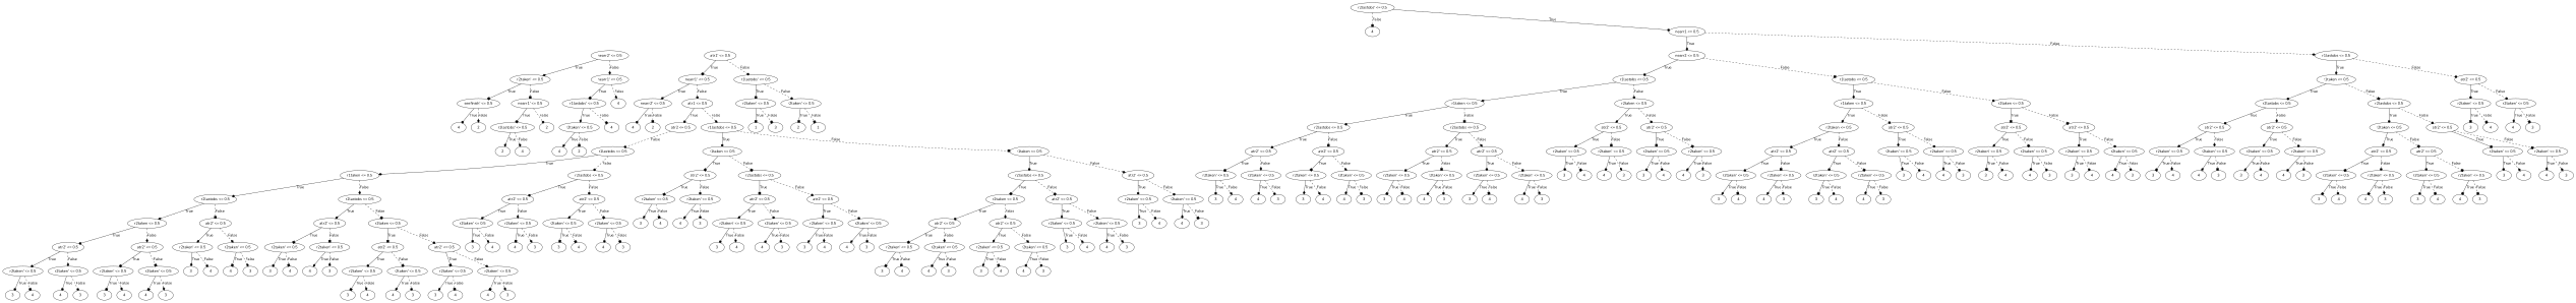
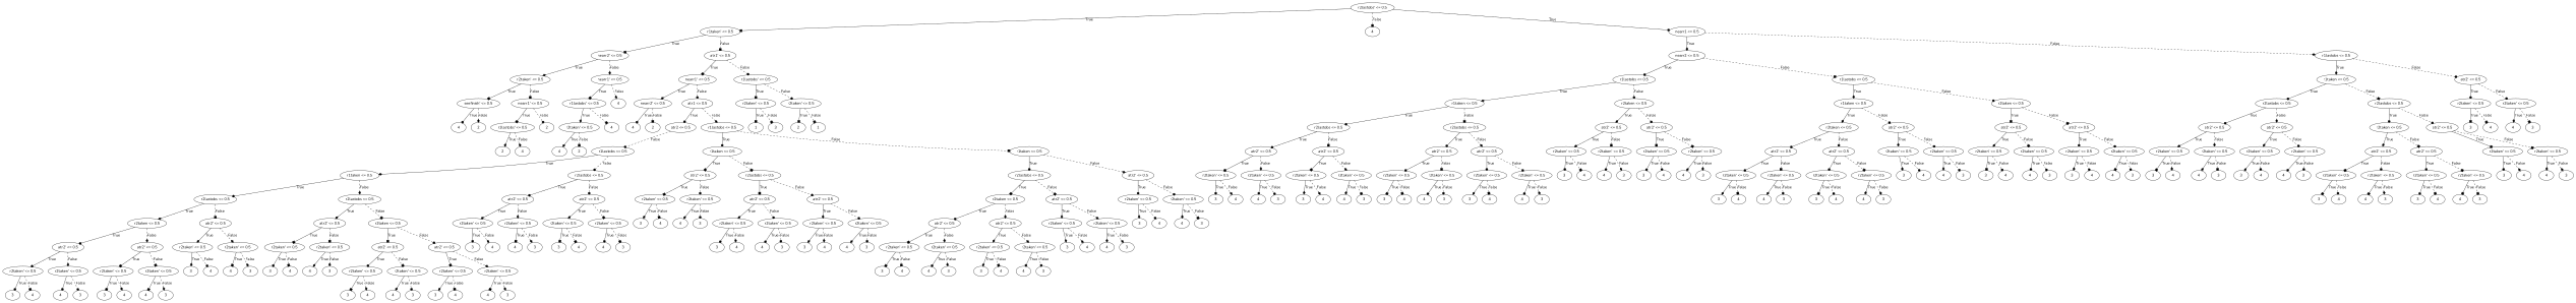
  digraph {
    fontname=Nunito
    node [fontname=Nunito]
    edge [arrowhead=diamond fontname=Nunito]
    n1 [label="r2lastobs' <= 0.5"]
+   n2 [label="r1taken' <= 0.5"]
    n3 [label=4]
    n4 [label="nearr1 <= 0.5"]
    n5 [label="nearr2' <= 0.5"]
    n6 [label="atr1' <= 0.5"]
    n7 [label="r2taken' <= 0.5"]
    n8 [label="nearr1' <= 0.5"]
    n9 [label="nearr1' <= 0.5"]
    n10 [label="r1lastobs' <= 0.5"]
    n11 [label="seefinish' <= 0.5"]
    n12 [label="nearr1' <= 0.5"]
    n13 [label="r1lastobs' <= 0.5"]
    n14 [label=4]
    n15 [label=4]
    n16 [label=2]
    n17 [label="r1lastobs' <= 0.5"]
    n18 [label=2]
    n19 [label=2]
    n20 [label=4]
    n21 [label="r2taken' <= 0.5"]
    n22 [label=4]
    n23 [label=4]
    n24 [label=2]
    n25 [label="nearr2' <= 0.5"]
    n26 [label="atr1 <= 0.5"]
    n27 [label="r2taken' <= 0.5"]
    n28 [label="r2taken' <= 0.5"]
    n29 [label=4]
    n30 [label=2]
    n31 [label="atr2 <= 0.5"]
    n32 [label="r1lastobs <= 0.5"]
    n33 [label="r1lastobs <= 0.5"]
    n34 [label="r1taken <= 0.5"]
    n35 [label="r1taken <= 0.5"]
    n36 [label="nearr2 <= 0.5"]
    n37 [label="r1lastobs <= 0.5"]
    n38 [label="r1taken <= 0.5"]
    n39 [label="r2lastobs <= 0.5"]
    n40 [label="r1lastobs <= 0.5"]
    n41 [label="r1lastobs <= 0.5"]
    n42 [label="r1taken <= 0.5"]
    n43 [label="atr2' <= 0.5"]
    n44 [label="r1taken <= 0.5"]
    n45 [label="r2taken <= 0.5"]
    n46 [label="r1taken <= 0.5"]
    n47 [label="r2taken <= 0.5"]
    n48 [label="r2lastobs <= 0.5"]
    n49 [label="r2lastobs <= 0.5"]
    n50 [label="atr2' <= 0.5"]
    n51 [label="atr2' <= 0.5"]
    n52 [label="atr2' <= 0.5"]
    n53 [label="atr2' <= 0.5"]
    n54 [label="atr2' <= 0.5"]
    n55 [label="atr2' <= 0.5"]
    n56 [label="r2taken' <= 0.5"]
    n57 [label="r2taken' <= 0.5"]
    n58 [label="r2taken' <= 0.5"]
    n59 [label="r2taken' <= 0.5"]
    n60 [label=3]
    n61 [label=4]
    n62 [label=4]
    n63 [label=3]
    n64 [label=3]
    n65 [label=4]
    n66 [label=4]
    n67 [label=3]
    n68 [label="r2taken' <= 0.5"]
    n69 [label="r2taken' <= 0.5"]
    n70 [label="r2taken' <= 0.5"]
    n71 [label="r2taken' <= 0.5"]
    n72 [label=3]
    n73 [label=4]
    n74 [label=4]
    n75 [label=3]
    n76 [label=3]
    n77 [label=4]
    n78 [label=4]
    n79 [label=3]
    n80 [label="r2taken' <= 0.5"]
    n81 [label="r2taken' <= 0.5"]
    n82 [label="r2taken' <= 0.5"]
    n83 [label="r2taken' <= 0.5"]
    n84 [label=3]
    n85 [label=4]
    n86 [label=4]
    n87 [label=3]
    n88 [label=3]
    n89 [label=4]
    n90 [label=4]
    n91 [label=3]
    n92 [label="r2taken <= 0.5"]
    n93 [label="atr2' <= 0.5"]
    n94 [label="atr2' <= 0.5"]
    n95 [label="atr2' <= 0.5"]
    n96 [label="atr2' <= 0.5"]
    n97 [label="atr2' <= 0.5"]
    n98 [label="r2taken' <= 0.5"]
    n99 [label="r2taken' <= 0.5"]
    n100 [label="r2taken' <= 0.5"]
    n101 [label="r2taken' <= 0.5"]
    n102 [label="r2taken' <= 0.5"]
    n103 [label="r2taken' <= 0.5"]
    n104 [label=3]
    n105 [label=4]
    n106 [label=4]
    n107 [label=3]
    n108 [label=3]
    n109 [label=4]
    n110 [label=4]
    n111 [label=3]
    n112 [label=3]
    n113 [label=4]
    n114 [label=4]
    n115 [label=3]
    n116 [label="r2taken' <= 0.5"]
    n117 [label="r2taken' <= 0.5"]
    n118 [label="r2taken' <= 0.5"]
    n119 [label="r2taken' <= 0.5"]
    n120 [label=3]
    n121 [label=4]
    n122 [label=4]
    n123 [label=3]
    n124 [label=3]
    n125 [label=4]
    n126 [label=4]
    n127 [label=3]
    n128 [label="r2lastobs <= 0.5"]
    n129 [label="r2lastobs <= 0.5"]
    n130 [label="r2taken' <= 0.5"]
    n131 [label="r2taken' <= 0.5"]
    n132 [label="atr2' <= 0.5"]
    n133 [label="atr2' <= 0.5"]
    n134 [label="r2taken <= 0.5"]
    n135 [label="atr2' <= 0.5"]
    n136 [label="r2taken' <= 0.5"]
    n137 [label="r2taken' <= 0.5"]
    n138 [label="r2taken' <= 0.5"]
    n139 [label="r2taken' <= 0.5"]
    n140 [label=3]
    n141 [label=4]
    n142 [label=4]
    n143 [label=3]
    n144 [label=3]
    n145 [label=4]
    n146 [label=4]
    n147 [label=3]
    n148 [label="atr2' <= 0.5"]
    n149 [label="atr2' <= 0.5"]
    n150 [label="r2taken' <= 0.5"]
    n151 [label="r2taken' <= 0.5"]
    n152 [label="r2taken' <= 0.5"]
    n153 [label="r2taken' <= 0.5"]
    n154 [label="r2taken' <= 0.5"]
    n155 [label="r2taken' <= 0.5"]
    n156 [label=3]
    n157 [label=4]
    n158 [label=4]
    n159 [label=3]
    n160 [label=3]
    n161 [label=4]
    n162 [label=4]
    n163 [label=3]
    n164 [label=3]
    n165 [label=4]
    n166 [label=4]
    n167 [label=3]
    n168 [label=3]
    n169 [label=4]
    n170 [label=4]
    n171 [label=3]
    n172 [label="r2lastobs <= 0.5"]
    n173 [label="r2lastobs <= 0.5"]
    n174 [label="atr2' <= 0.5"]
    n175 [label="atr2' <= 0.5"]
    n176 [label="r2taken <= 0.5"]
    n177 [label="atr2' <= 0.5"]
    n178 [label="atr2' <= 0.5"]
    n179 [label="r2taken <= 0.5"]
    n180 [label="atr2' <= 0.5"]
    n181 [label="atr2' <= 0.5"]
    n182 [label="r2taken' <= 0.5"]
    n183 [label="r2taken' <= 0.5"]
    n184 [label="r2taken' <= 0.5"]
    n185 [label="r2taken' <= 0.5"]
    n186 [label="r2taken' <= 0.5"]
    n187 [label="r2taken' <= 0.5"]
    n188 [label=3]
    n189 [label=4]
    n190 [label=4]
    n191 [label=3]
    n192 [label=3]
    n193 [label=4]
    n194 [label=4]
    n195 [label=3]
    n196 [label=3]
    n197 [label=4]
    n198 [label=4]
    n199 [label=3]
    n200 [label="r2taken' <= 0.5"]
    n201 [label="r2taken' <= 0.5"]
    n202 [label="atr2' <= 0.5"]
    n203 [label="atr2' <= 0.5"]
    n204 [label=3]
    n205 [label=4]
    n206 [label=4]
    n207 [label=3]
    n208 [label="r2taken' <= 0.5"]
    n209 [label="r2taken' <= 0.5"]
    n210 [label="r2taken' <= 0.5"]
    n211 [label="r2taken' <= 0.5"]
    n212 [label=3]
    n213 [label=4]
    n214 [label=4]
    n215 [label=3]
    n216 [label=3]
    n217 [label=4]
    n218 [label=4]
    n219 [label=3]
    n220 [label="r2taken' <= 0.5"]
    n221 [label="r2taken' <= 0.5"]
    n222 [label="r2taken' <= 0.5"]
    n223 [label="r2taken' <= 0.5"]
    n224 [label=3]
    n225 [label=4]
    n226 [label=4]
    n227 [label=3]
    n228 [label=3]
    n229 [label=4]
    n230 [label=4]
    n231 [label=3]
    n232 [label="atr2' <= 0.5"]
    n233 [label="r2lastobs <= 0.5"]
    n234 [label="r2lastobs <= 0.5"]
    n235 [label="atr2' <= 0.5"]
    n236 [label="r2taken' <= 0.5"]
    n237 [label="r2taken' <= 0.5"]
    n238 [label="atr2' <= 0.5"]
    n239 [label="atr2' <= 0.5"]
    n240 [label=3]
    n241 [label=4]
    n242 [label=4]
    n243 [label=3]
    n244 [label="r2taken' <= 0.5"]
    n245 [label="r2taken' <= 0.5"]
    n246 [label="r2taken' <= 0.5"]
    n247 [label="r2taken' <= 0.5"]
    n248 [label=3]
    n249 [label=4]
    n250 [label=4]
    n251 [label=3]
    n252 [label=3]
    n253 [label=4]
    n254 [label=4]
    n255 [label=3]
    n256 [label="r2taken <= 0.5"]
    n257 [label="atr2' <= 0.5"]
    n258 [label="r2taken' <= 0.5"]
    n259 [label="r2taken' <= 0.5"]
    n260 [label="atr2' <= 0.5"]
    n261 [label="atr2' <= 0.5"]
    n262 [label="r2taken' <= 0.5"]
    n263 [label="r2taken' <= 0.5"]
    n264 [label="r2taken' <= 0.5"]
    n265 [label="r2taken' <= 0.5"]
    n266 [label="r2taken' <= 0.5"]
    n267 [label="r2taken' <= 0.5"]
    n268 [label=3]
    n269 [label=4]
    n270 [label=4]
    n271 [label=3]
    n272 [label=3]
    n273 [label=4]
    n274 [label=4]
    n275 [label=3]
    n276 [label=3]
    n277 [label=4]
    n278 [label=4]
    n279 [label=3]
    n280 [label=3]
    n281 [label=4]
    n282 [label=4]
    n283 [label=3]
    n284 [label=1]
    n285 [label=3]
    n286 [label=2]
    n287 [label=1]
+   n1 -> n2 [arrowhead=box label=True]
    n1 -> n3 [arrowhead=box label=False style=dashed]
    n1 -> n4 [arrowhead=dot label=True]
+   n2 -> n5 [arrowhead=box label=True]
+   n2 -> n6 [arrowhead=box label=False style=dashed]
    n4 -> n36 [label=True]
    n4 -> n37 [label=False style=dashed]
    n5 -> n7 [label=True]
    n5 -> n8 [label=False style=dashed]
    n6 -> n9 [arrowhead=box label=True]
    n6 -> n10 [arrowhead=dot label=False style=dashed]
    n7 -> n11 [arrowhead=box label=True]
    n7 -> n12 [arrowhead=box label=False style=dashed]
    n8 -> n13 [arrowhead=box label=True]
    n8 -> n14 [label=False style=dashed]
    n9 -> n25 [label=True]
    n9 -> n26 [arrowhead=dot label=False style=dashed]
    n10 -> n27 [arrowhead=box label=True]
    n10 -> n28 [arrowhead=dot label=False style=dashed]
    n11 -> n15 [arrowhead=dot label=True]
    n11 -> n16 [label=False style=dashed]
    n12 -> n17 [arrowhead=box label=True]
    n12 -> n18 [arrowhead=dot label=False style=dashed]
    n13 -> n21 [label=True]
    n13 -> n22 [arrowhead=box label=False style=dashed]
    n17 -> n19 [label=True]
    n17 -> n20 [label=False style=dashed]
    n21 -> n23 [label=True]
    n21 -> n24 [arrowhead=box label=False style=dashed]
    n25 -> n29 [arrowhead=dot label=True]
    n25 -> n30 [arrowhead=box label=False style=dashed]
    n26 -> n31 [arrowhead=dot label=True]
    n26 -> n32 [label=False style=dashed]
    n27 -> n284 [arrowhead=box label=True]
    n27 -> n285 [arrowhead=box label=False style=dashed]
    n28 -> n286 [arrowhead=box label=True]
    n28 -> n287 [arrowhead=box label=False style=dashed]
    n31 -> n33 [arrowhead=dot label=False style=dashed]
    n32 -> n34 [arrowhead=dot label=True]
    n32 -> n35 [arrowhead=box label=False style=dashed]
    n33 -> n38 [label=True]
    n33 -> n39 [arrowhead=dot label=False style=dashed]
    n34 -> n232 [arrowhead=box label=True]
    n34 -> n233 [arrowhead=box label=False style=dashed]
    n35 -> n234 [arrowhead=dot label=True]
    n35 -> n235 [label=False style=dashed]
    n36 -> n40 [arrowhead=dot label=True]
    n36 -> n41 [arrowhead=box label=False style=dashed]
    n37 -> n42 [label=True]
    n37 -> n43 [arrowhead=dot label=False style=dashed]
    n38 -> n172 [arrowhead=dot label=True]
    n38 -> n173 [label=False style=dashed]
    n39 -> n174 [arrowhead=dot label=True]
    n39 -> n175 [arrowhead=dot label=False style=dashed]
    n40 -> n44 [label=True]
    n40 -> n45 [arrowhead=dot label=False style=dashed]
    n41 -> n46 [label=True]
    n41 -> n47 [arrowhead=dot label=False style=dashed]
    n42 -> n128 [arrowhead=dot label=True]
    n42 -> n129 [arrowhead=box label=False style=dashed]
    n43 -> n130 [arrowhead=dot label=True]
    n43 -> n131 [arrowhead=dot label=False style=dashed]
    n44 -> n48 [arrowhead=dot label=True]
    n44 -> n49 [arrowhead=box label=False style=dashed]
    n45 -> n50 [label=True]
    n45 -> n51 [arrowhead=dot label=False style=dashed]
    n46 -> n92 [label=True]
    n46 -> n93 [arrowhead=dot label=False style=dashed]
    n47 -> n94 [arrowhead=box label=True]
    n47 -> n95 [arrowhead=box label=False style=dashed]
    n48 -> n52 [arrowhead=dot label=True]
    n48 -> n53 [arrowhead=box label=False style=dashed]
    n49 -> n54 [arrowhead=dot label=True]
    n49 -> n55 [label=False style=dashed]
    n50 -> n80 [label=True]
    n50 -> n81 [arrowhead=box label=False style=dashed]
    n51 -> n82 [arrowhead=box label=True]
    n51 -> n83 [arrowhead=box label=False style=dashed]
    n52 -> n56 [arrowhead=box label=True]
    n52 -> n57 [label=False style=dashed]
    n53 -> n58 [arrowhead=box label=True]
    n53 -> n59 [label=False style=dashed]
    n54 -> n68 [arrowhead=dot label=True]
    n54 -> n69 [arrowhead=box label=False style=dashed]
    n55 -> n70 [arrowhead=dot label=True]
    n55 -> n71 [arrowhead=dot label=False style=dashed]
    n56 -> n60 [arrowhead=dot label=True]
    n56 -> n61 [label=False style=dashed]
    n57 -> n62 [arrowhead=dot label=True]
    n57 -> n63 [arrowhead=dot label=False style=dashed]
    n58 -> n64 [label=True]
    n58 -> n65 [label=False style=dashed]
    n59 -> n66 [label=True]
    n59 -> n67 [arrowhead=box label=False style=dashed]
    n68 -> n72 [arrowhead=box label=True]
    n68 -> n73 [arrowhead=box label=False style=dashed]
    n69 -> n74 [arrowhead=dot label=True]
    n69 -> n75 [arrowhead=dot label=False style=dashed]
    n70 -> n76 [label=True]
    n70 -> n77 [arrowhead=box label=False style=dashed]
    n71 -> n78 [arrowhead=dot label=True]
    n71 -> n79 [label=False style=dashed]
    n80 -> n84 [arrowhead=dot label=True]
    n80 -> n85 [arrowhead=box label=False style=dashed]
    n81 -> n86 [arrowhead=dot label=True]
    n81 -> n87 [label=False style=dashed]
    n82 -> n88 [arrowhead=dot label=True]
    n82 -> n89 [arrowhead=dot label=False style=dashed]
    n83 -> n90 [label=True]
    n83 -> n91 [label=False style=dashed]
    n92 -> n96 [arrowhead=dot label=True]
    n92 -> n97 [arrowhead=dot label=False style=dashed]
    n93 -> n98 [label=True]
    n93 -> n99 [arrowhead=dot label=False style=dashed]
    n94 -> n116 [label=True]
    n94 -> n117 [arrowhead=box label=False style=dashed]
    n95 -> n118 [arrowhead=dot label=True]
    n95 -> n119 [arrowhead=dot label=False style=dashed]
    n96 -> n100 [arrowhead=dot label=True]
    n96 -> n101 [arrowhead=box label=False style=dashed]
    n97 -> n102 [arrowhead=dot label=True]
    n97 -> n103 [arrowhead=box label=False style=dashed]
    n98 -> n112 [label=True]
    n98 -> n113 [arrowhead=dot label=False style=dashed]
    n99 -> n114 [label=True]
    n99 -> n115 [arrowhead=dot label=False style=dashed]
    n100 -> n104 [label=True]
    n100 -> n105 [arrowhead=box label=False style=dashed]
    n101 -> n106 [label=True]
    n101 -> n107 [arrowhead=dot label=False style=dashed]
    n102 -> n108 [arrowhead=box label=True]
    n102 -> n109 [arrowhead=dot label=False style=dashed]
    n103 -> n110 [label=True]
    n103 -> n111 [label=False style=dashed]
    n116 -> n120 [arrowhead=box label=True]
    n116 -> n121 [arrowhead=dot label=False style=dashed]
    n117 -> n122 [arrowhead=dot label=True]
    n117 -> n123 [arrowhead=dot label=False style=dashed]
    n118 -> n124 [label=True]
    n118 -> n125 [arrowhead=dot label=False style=dashed]
    n119 -> n126 [arrowhead=box label=True]
    n119 -> n127 [arrowhead=dot label=False style=dashed]
    n128 -> n132 [arrowhead=dot label=True]
    n128 -> n133 [label=False style=dashed]
    n129 -> n134 [arrowhead=dot label=True]
    n129 -> n135 [arrowhead=dot label=False style=dashed]
    n130 -> n168 [arrowhead=box label=True]
    n130 -> n169 [arrowhead=box label=False style=dashed]
    n131 -> n170 [label=True]
    n131 -> n171 [arrowhead=box label=False style=dashed]
    n132 -> n136 [label=True]
    n132 -> n137 [label=False style=dashed]
    n133 -> n138 [label=True]
    n133 -> n139 [arrowhead=dot label=False style=dashed]
    n134 -> n148 [label=True]
    n134 -> n149 [arrowhead=box label=False style=dashed]
    n135 -> n150 [arrowhead=box label=True]
    n135 -> n151 [arrowhead=box label=False style=dashed]
    n136 -> n140 [arrowhead=box label=True]
    n136 -> n141 [label=False style=dashed]
    n137 -> n142 [label=True]
    n137 -> n143 [arrowhead=box label=False style=dashed]
    n138 -> n144 [label=True]
    n138 -> n145 [arrowhead=dot label=False style=dashed]
    n139 -> n146 [arrowhead=dot label=True]
    n139 -> n147 [arrowhead=dot label=False style=dashed]
    n148 -> n152 [arrowhead=box label=True]
    n148 -> n153 [arrowhead=dot label=False style=dashed]
    n149 -> n154 [arrowhead=dot label=True]
    n149 -> n155 [arrowhead=box label=False style=dashed]
    n150 -> n164 [arrowhead=dot label=True]
    n150 -> n165 [label=False style=dashed]
    n151 -> n166 [label=True]
    n151 -> n167 [label=False style=dashed]
    n152 -> n156 [arrowhead=box label=True]
    n152 -> n157 [arrowhead=dot label=False style=dashed]
    n153 -> n158 [arrowhead=box label=True]
    n153 -> n159 [label=False style=dashed]
    n154 -> n160 [arrowhead=dot label=True]
    n154 -> n161 [arrowhead=box label=False style=dashed]
    n155 -> n162 [arrowhead=box label=True]
    n155 -> n163 [arrowhead=box label=False style=dashed]
    n172 -> n176 [label=True]
    n172 -> n177 [arrowhead=box label=False style=dashed]
    n173 -> n178 [label=True]
    n173 -> n179 [arrowhead=box label=False style=dashed]
    n174 -> n220 [label=True]
    n174 -> n221 [label=False style=dashed]
    n175 -> n222 [label=True]
    n175 -> n223 [arrowhead=box label=False style=dashed]
    n176 -> n180 [arrowhead=dot label=True]
    n176 -> n181 [label=False style=dashed]
    n177 -> n182 [label=True]
    n177 -> n183 [label=False style=dashed]
    n178 -> n200 [arrowhead=box label=True]
    n178 -> n201 [arrowhead=box label=False style=dashed]
    n179 -> n202 [arrowhead=box label=True]
    n179 -> n203 [arrowhead=dot label=False style=dashed]
    n180 -> n184 [arrowhead=dot label=True]
    n180 -> n185 [label=False style=dashed]
    n181 -> n186 [arrowhead=box label=True]
    n181 -> n187 [arrowhead=box label=False style=dashed]
    n182 -> n196 [label=True]
    n182 -> n197 [arrowhead=dot label=False style=dashed]
    n183 -> n198 [arrowhead=box label=True]
    n183 -> n199 [label=False style=dashed]
    n184 -> n188 [arrowhead=dot label=True]
    n184 -> n189 [arrowhead=box label=False style=dashed]
    n185 -> n190 [arrowhead=dot label=True]
    n185 -> n191 [arrowhead=dot label=False style=dashed]
    n186 -> n192 [arrowhead=box label=True]
    n186 -> n193 [label=False style=dashed]
    n187 -> n194 [arrowhead=box label=True]
    n187 -> n195 [label=False style=dashed]
    n200 -> n204 [arrowhead=dot label=True]
    n200 -> n205 [arrowhead=box label=False style=dashed]
    n201 -> n206 [label=True]
    n201 -> n207 [label=False style=dashed]
    n202 -> n208 [arrowhead=dot label=True]
    n202 -> n209 [arrowhead=box label=False style=dashed]
    n203 -> n210 [arrowhead=box label=True]
    n203 -> n211 [label=False style=dashed]
    n208 -> n212 [arrowhead=box label=True]
    n208 -> n213 [label=False style=dashed]
    n209 -> n214 [label=True]
    n209 -> n215 [arrowhead=dot label=False style=dashed]
    n210 -> n216 [label=True]
    n210 -> n217 [arrowhead=box label=False style=dashed]
    n211 -> n218 [arrowhead=box label=True]
    n211 -> n219 [label=False style=dashed]
    n220 -> n224 [arrowhead=dot label=True]
    n220 -> n225 [label=False style=dashed]
    n221 -> n226 [arrowhead=box label=True]
    n221 -> n227 [label=False style=dashed]
    n222 -> n228 [arrowhead=box label=True]
    n222 -> n229 [arrowhead=box label=False style=dashed]
    n223 -> n230 [arrowhead=dot label=True]
    n223 -> n231 [arrowhead=box label=False style=dashed]
    n232 -> n236 [arrowhead=box label=True]
    n232 -> n237 [arrowhead=dot label=False style=dashed]
    n233 -> n238 [arrowhead=box label=True]
    n233 -> n239 [arrowhead=dot label=False style=dashed]
    n234 -> n256 [arrowhead=box label=True]
    n234 -> n257 [arrowhead=box label=False style=dashed]
    n235 -> n258 [arrowhead=dot label=True]
    n235 -> n259 [arrowhead=dot label=False style=dashed]
    n236 -> n240 [label=True]
    n236 -> n241 [arrowhead=box label=False style=dashed]
    n237 -> n242 [label=True]
    n237 -> n243 [arrowhead=dot label=False style=dashed]
    n238 -> n244 [label=True]
    n238 -> n245 [arrowhead=dot label=False style=dashed]
    n239 -> n246 [label=True]
    n239 -> n247 [arrowhead=dot label=False style=dashed]
    n244 -> n248 [arrowhead=dot label=True]
    n244 -> n249 [label=False style=dashed]
    n245 -> n250 [arrowhead=dot label=True]
    n245 -> n251 [arrowhead=dot label=False style=dashed]
    n246 -> n252 [label=True]
    n246 -> n253 [label=False style=dashed]
    n247 -> n254 [label=True]
    n247 -> n255 [arrowhead=dot label=False style=dashed]
    n256 -> n260 [arrowhead=dot label=True]
    n256 -> n261 [label=False style=dashed]
    n257 -> n262 [label=True]
    n257 -> n263 [label=False style=dashed]
    n258 -> n280 [label=True]
    n258 -> n281 [arrowhead=dot label=False style=dashed]
    n259 -> n282 [label=True]
    n259 -> n283 [arrowhead=box label=False style=dashed]
    n260 -> n264 [arrowhead=box label=True]
    n260 -> n265 [label=False style=dashed]
    n261 -> n266 [label=True]
    n261 -> n267 [label=False style=dashed]
    n262 -> n276 [label=True]
    n262 -> n277 [label=False style=dashed]
    n263 -> n278 [label=True]
    n263 -> n279 [label=False style=dashed]
    n264 -> n268 [arrowhead=box label=True]
    n264 -> n269 [arrowhead=box label=False style=dashed]
    n265 -> n270 [arrowhead=dot label=True]
    n265 -> n271 [label=False style=dashed]
    n266 -> n272 [label=True]
    n266 -> n273 [arrowhead=box label=False style=dashed]
    n267 -> n274 [arrowhead=dot label=True]
    n267 -> n275 [arrowhead=dot label=False style=dashed]
  }
